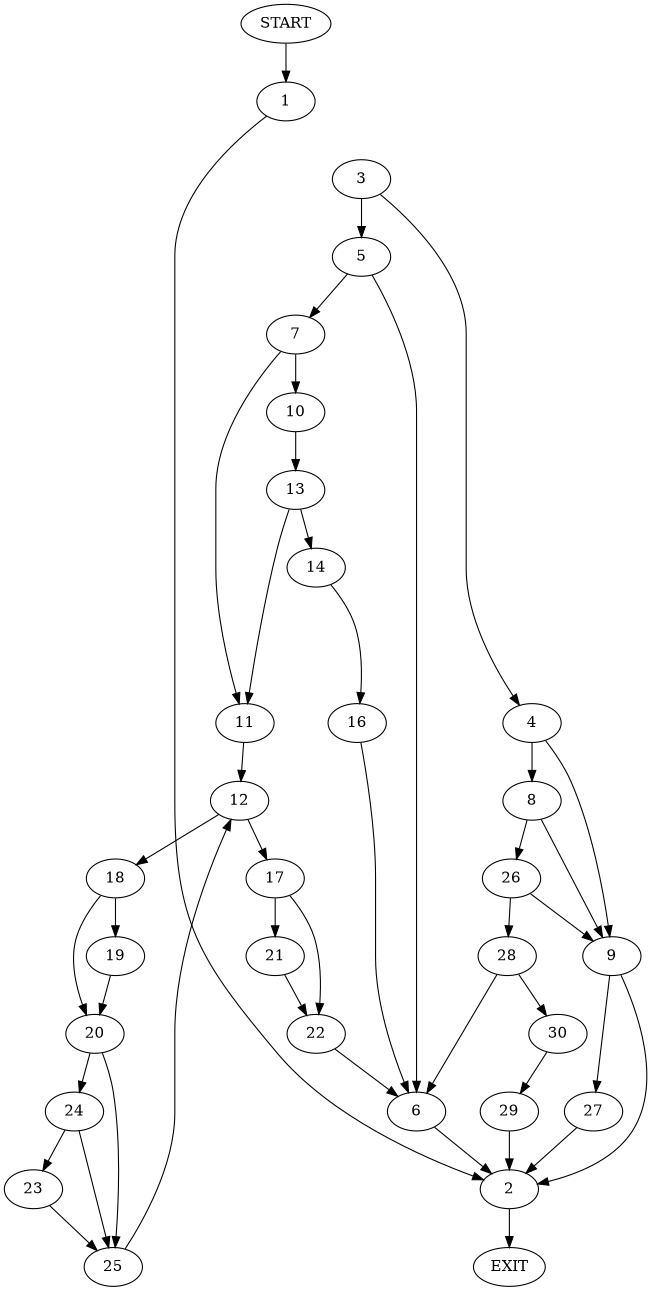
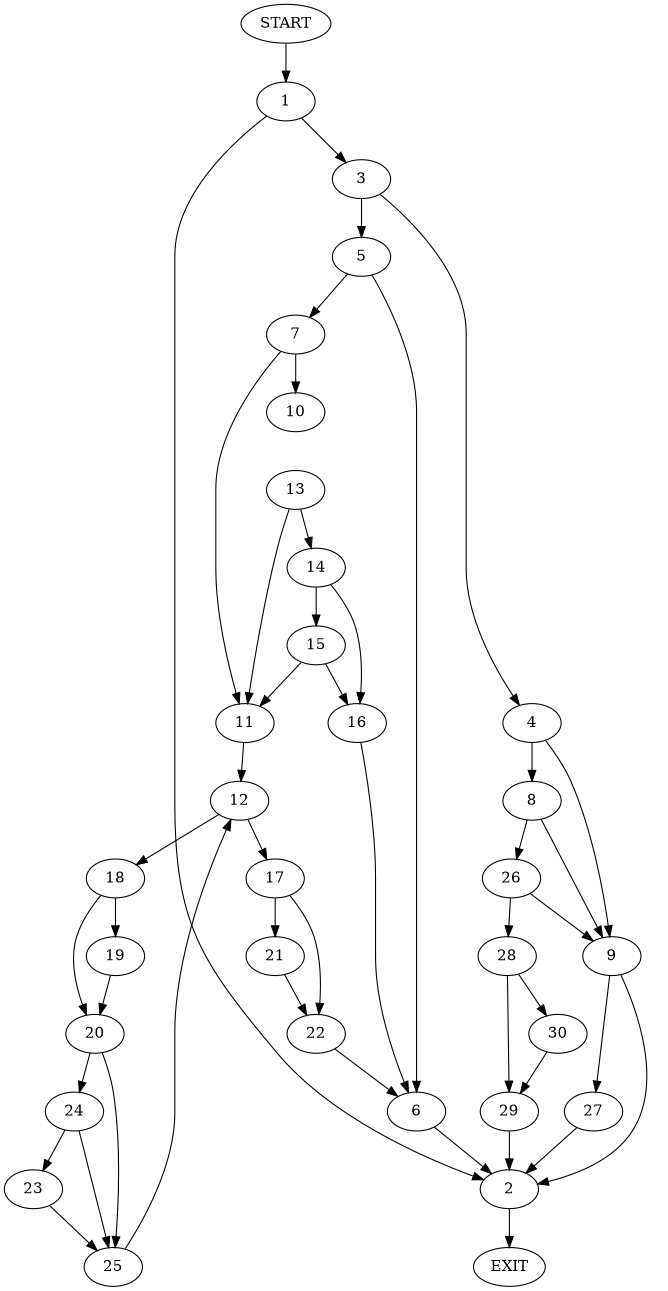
  digraph {
    n1 [label=START]
    1
    2
    3
    n5 [label=EXIT]
    4
    5
    8
    9
    6
    7
    26
    27
    10
    11
    13
    12
    28
    14
    17
    18
    21
    22
    19
    20
+   15
    16
    24
    25
    23
    29
    30
    n1 -> 1
    1 -> 2
+   1 -> 3
    2 -> n5
    3 -> 4
    3 -> 5
    4 -> 8
    4 -> 9
    5 -> 6
    5 -> 7
    8 -> 9
    8 -> 26
    9 -> 2
    9 -> 27
    6 -> 2
    7 -> 10
    7 -> 11
    26 -> 9
    26 -> 28
    27 -> 2
-   10 -> 13
    11 -> 12
    13 -> 11
    13 -> 14
    12 -> 17
    12 -> 18
-   28 -> 6
+   28 -> 29
    28 -> 30
+   14 -> 15
    14 -> 16
    17 -> 21
    17 -> 22
    18 -> 19
    18 -> 20
    21 -> 22
    22 -> 6
    19 -> 20
    20 -> 24
    20 -> 25
+   15 -> 11
+   15 -> 16
    16 -> 6
    24 -> 25
    24 -> 23
    25 -> 12
    23 -> 25
    29 -> 2
    30 -> 29
  }
